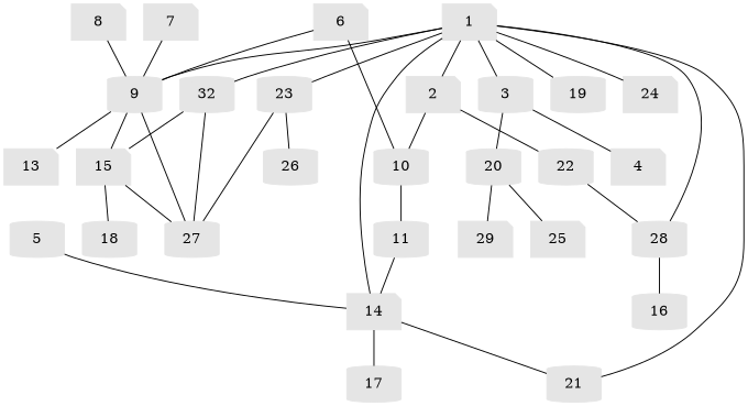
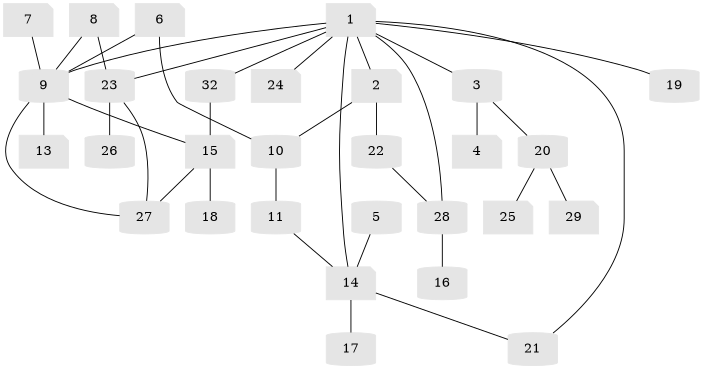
  graph {
    node [color=gray90 shape=cylinder style=filled]
    edge [weight=1.0]
    1 [shape=note]
    2 [shape=note]
    3
    9
    n5 [label=32]
    14 [shape=note]
    19
    21
    23
    24 [shape=note]
    28
    10
    22
    4 [shape=note]
    20
    5
    13 [shape=note]
    15 [shape=note]
    27
    17
    26
    11
    25 [shape=note]
    29 [shape=note]
    6 [shape=note]
    7 [shape=note]
    8 [shape=note]
    18
    16
    1 -- 2
    1 -- 3
    1 -- 9
    1 -- n5
    1 -- 14
    1 -- 19
    1 -- 21
    1 -- 23
    1 -- 24
    1 -- 28
    2 -- 10
    2 -- 22
    3 -- 4
    3 -- 20
    9 -- 13
    9 -- 15
    9 -- 27
    n5 -- 15
-   n5 -- 27
    14 -- 21
    14 -- 17
    23 -- 27
    23 -- 26
    28 -- 16
    10 -- 11
    22 -- 28
    20 -- 25
    20 -- 29
    5 -- 14
    15 -- 27
    15 -- 18
    11 -- 14
    6 -- 9
    6 -- 10
    7 -- 9
    8 -- 9
+   8 -- 23
  }
